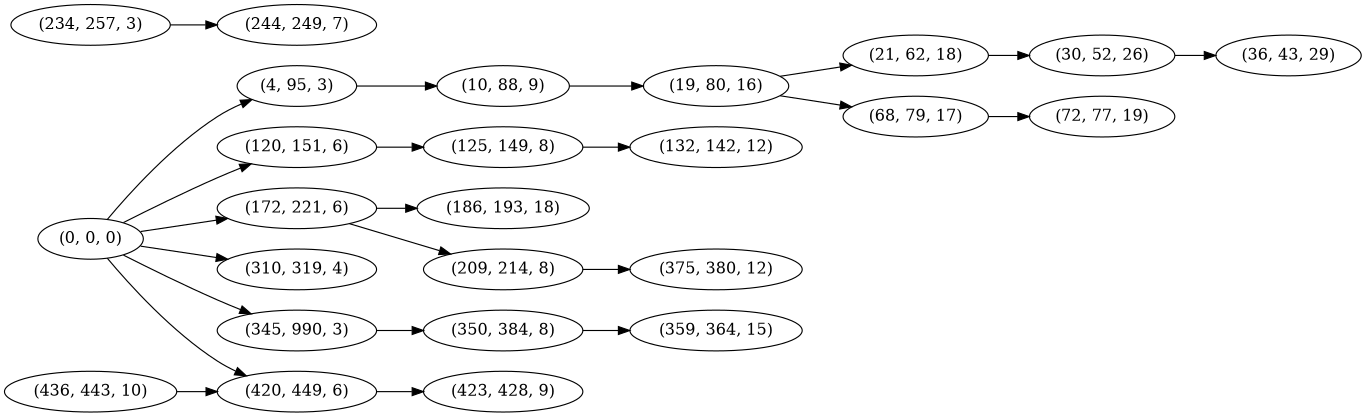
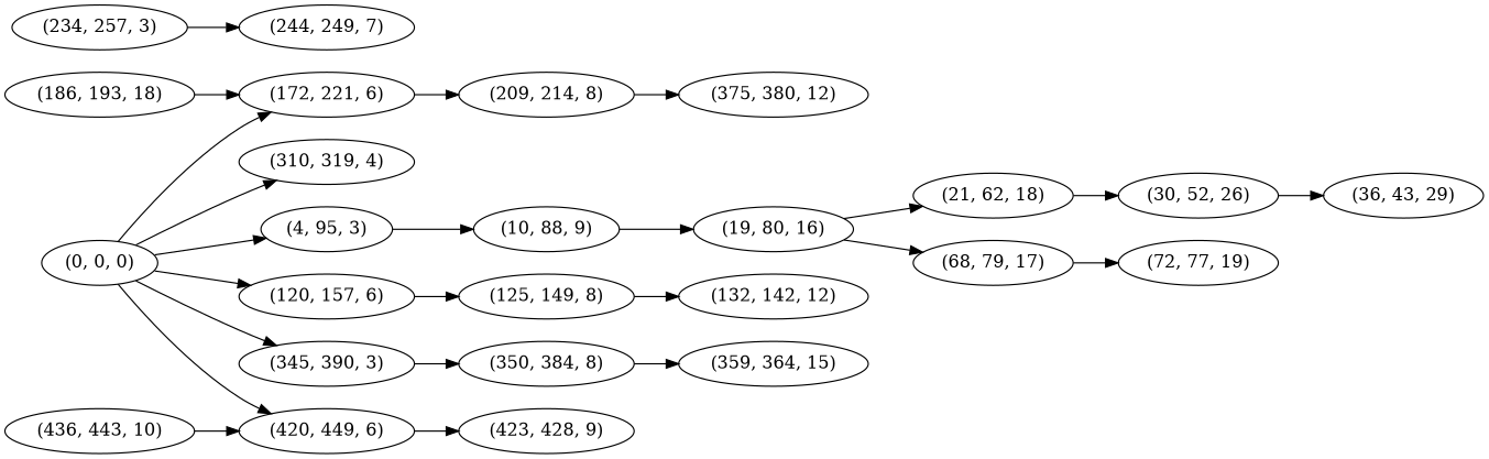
  digraph {
    rankdir=LR
    "(0, 0, 0)"
    "(4, 95, 3)"
-   "(120, 151, 6)"
+   "(120, 151, 6)" [label="(120, 157, 6)"]
    "(172, 221, 6)"
    "(310, 319, 4)"
-   "(345, 390, 3)" [label="(345, 990, 3)"]
+   "(345, 390, 3)"
    "(420, 449, 6)"
    "(10, 88, 9)"
    "(125, 149, 8)"
    "(186, 193, 18)"
    "(209, 214, 8)"
    "(234, 257, 3)"
    "(244, 249, 7)"
    "(350, 384, 8)"
    "(423, 428, 9)"
    "(19, 80, 16)"
    "(21, 62, 18)"
    "(68, 79, 17)"
    "(30, 52, 26)"
    "(72, 77, 19)"
    "(36, 43, 29)"
    "(132, 142, 12)"
    "(375, 380, 12)"
    "(359, 364, 15)"
    "(436, 443, 10)"
    "(0, 0, 0)" -> "(4, 95, 3)"
    "(0, 0, 0)" -> "(120, 151, 6)"
    "(0, 0, 0)" -> "(172, 221, 6)"
    "(0, 0, 0)" -> "(310, 319, 4)"
    "(0, 0, 0)" -> "(345, 390, 3)"
    "(0, 0, 0)" -> "(420, 449, 6)"
    "(4, 95, 3)" -> "(10, 88, 9)"
    "(120, 151, 6)" -> "(125, 149, 8)"
-   "(172, 221, 6)" -> "(186, 193, 18)"
+   "(186, 193, 18)" -> "(172, 221, 6)"
    "(172, 221, 6)" -> "(209, 214, 8)"
    "(345, 390, 3)" -> "(350, 384, 8)"
    "(420, 449, 6)" -> "(423, 428, 9)"
    "(10, 88, 9)" -> "(19, 80, 16)"
    "(125, 149, 8)" -> "(132, 142, 12)"
    "(209, 214, 8)" -> "(375, 380, 12)"
    "(234, 257, 3)" -> "(244, 249, 7)"
    "(350, 384, 8)" -> "(359, 364, 15)"
    "(19, 80, 16)" -> "(21, 62, 18)"
    "(19, 80, 16)" -> "(68, 79, 17)"
    "(21, 62, 18)" -> "(30, 52, 26)"
    "(68, 79, 17)" -> "(72, 77, 19)"
    "(30, 52, 26)" -> "(36, 43, 29)"
    "(436, 443, 10)" -> "(420, 449, 6)"
  }
